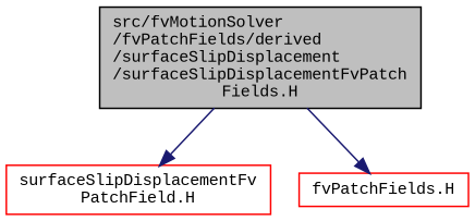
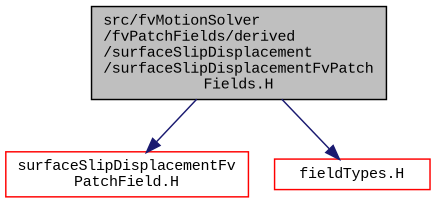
  digraph {
    fontname="Liberation Mono"
    node [color=red fontname="Liberation Mono" fontsize=10 shape=record]
    edge [color=midnightblue fontname="Liberation Mono" fontsize=10 labelfontname=Helvetica labelfontsize=10 style=solid]
    n1 [color=black fillcolor=grey75 fontcolor=black height=0.2 label="src/fvMotionSolver\l/fvPatchFields/derived\l/surfaceSlipDisplacement\l/surfaceSlipDisplacementFvPatch\lFields.H" style=filled width=0.4]
    n2 [height=0.2 label="surfaceSlipDisplacementFv\lPatchField.H" width=0.4]
-   n3 [height=0.2 label="fvPatchFields.H" width=0.4]
+   n3 [height=0.2 label="fieldTypes.H" width=0.4]
    n1 -> n2
    n1 -> n3
  }
